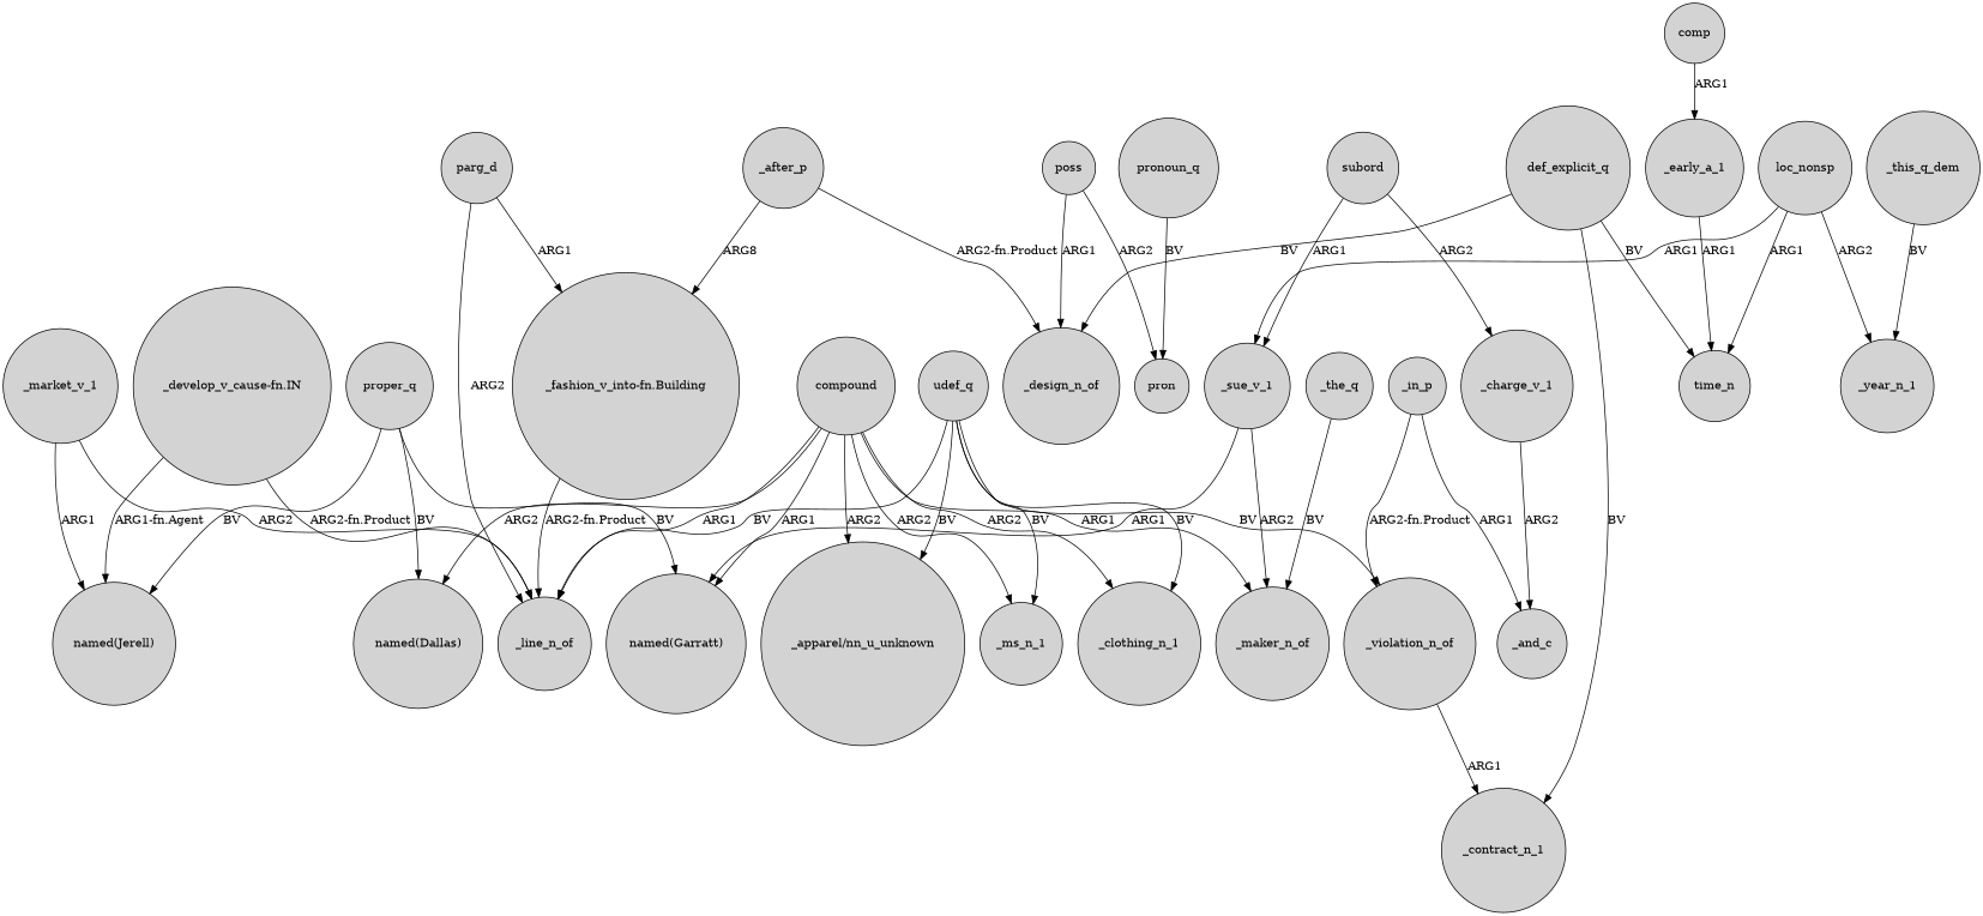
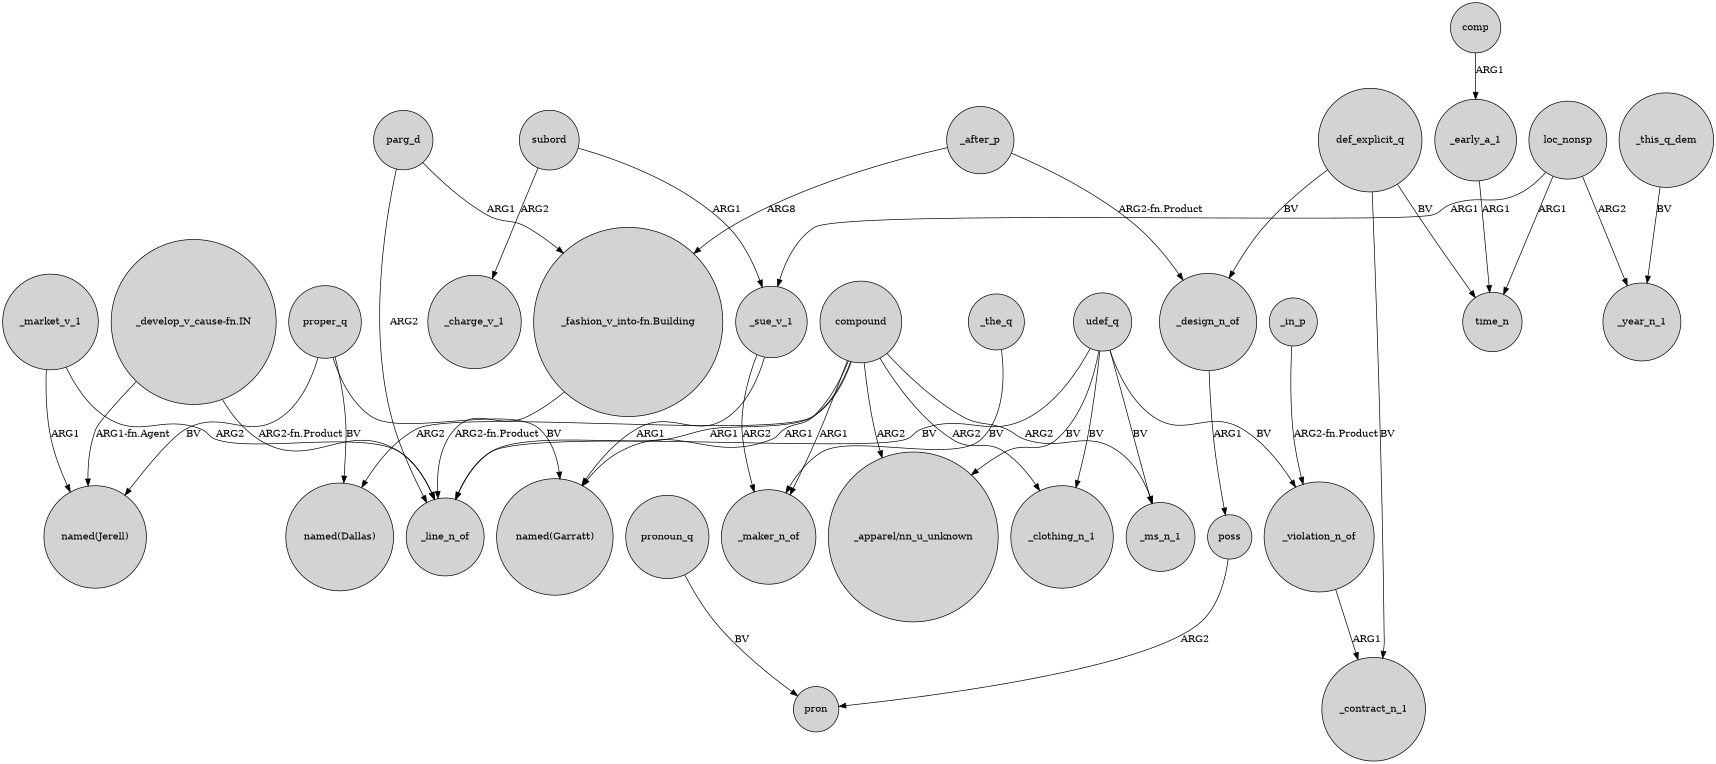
  digraph {
    node [shape=circle style=filled]
    _market_v_1
    "named(Jerell)"
    _line_n_of
    poss
    pron
    _design_n_of
    def_explicit_q
    _contract_n_1
    time_n
    parg_d
    "_fashion_v_into-fn.Building"
    compound
    "_apparel/nn_u_unknown"
    "named(Garratt)"
    _maker_n_of
    _ms_n_1
    _clothing_n_1
    "named(Dallas)"
    proper_q
    "_develop_v_cause-fn.IN"
    udef_q
    _violation_n_of
    subord
    _charge_v_1
    _sue_v_1
-   _and_c
    _the_q
    loc_nonsp
    _year_n_1
    pronoun_q
    _in_p
    _after_p
    _early_a_1
    comp
    _this_q_dem
    _market_v_1 -> "named(Jerell)" [label=ARG1]
    _market_v_1 -> _line_n_of [label=ARG2]
    poss -> pron [label=ARG2]
-   poss -> _design_n_of [label=ARG1]
+   _design_n_of -> poss [label=ARG1]
    def_explicit_q -> _design_n_of [label=BV]
    def_explicit_q -> _contract_n_1 [label=BV]
    def_explicit_q -> time_n [label=BV]
    parg_d -> _line_n_of [label=ARG2]
    parg_d -> "_fashion_v_into-fn.Building" [label=ARG1]
    "_fashion_v_into-fn.Building" -> _line_n_of [label="ARG2-fn.Product"]
    compound -> _line_n_of [label=ARG1]
    compound -> "_apparel/nn_u_unknown" [label=ARG2]
    compound -> "named(Garratt)" [label=ARG1]
    compound -> _maker_n_of [label=ARG1]
    compound -> _ms_n_1 [label=ARG2]
    compound -> _clothing_n_1 [label=ARG2]
    compound -> "named(Dallas)" [label=ARG2]
    proper_q -> "named(Jerell)" [label=BV]
    proper_q -> "named(Garratt)" [label=BV]
    proper_q -> "named(Dallas)" [label=BV]
    "_develop_v_cause-fn.IN" -> "named(Jerell)" [label="ARG1-fn.Agent"]
    "_develop_v_cause-fn.IN" -> _line_n_of [label="ARG2-fn.Product"]
    udef_q -> _line_n_of [label=BV]
    udef_q -> "_apparel/nn_u_unknown" [label=BV]
    udef_q -> _ms_n_1 [label=BV]
    udef_q -> _clothing_n_1 [label=BV]
    udef_q -> _violation_n_of [label=BV]
    _violation_n_of -> _contract_n_1 [label=ARG1]
    subord -> _charge_v_1 [label=ARG2]
    subord -> _sue_v_1 [label=ARG1]
-   _charge_v_1 -> _and_c [label=ARG2]
    _sue_v_1 -> "named(Garratt)" [label=ARG1]
    _sue_v_1 -> _maker_n_of [label=ARG2]
    _the_q -> _maker_n_of [label=BV]
    loc_nonsp -> time_n [label=ARG1]
    loc_nonsp -> _sue_v_1 [label=ARG1]
    loc_nonsp -> _year_n_1 [label=ARG2]
    pronoun_q -> pron [label=BV]
    _in_p -> _violation_n_of [label="ARG2-fn.Product"]
-   _in_p -> _and_c [label=ARG1]
    _after_p -> _design_n_of [label="ARG2-fn.Product"]
    _after_p -> "_fashion_v_into-fn.Building" [label=ARG8]
    _early_a_1 -> time_n [label=ARG1]
    comp -> _early_a_1 [label=ARG1]
    _this_q_dem -> _year_n_1 [label=BV]
  }
